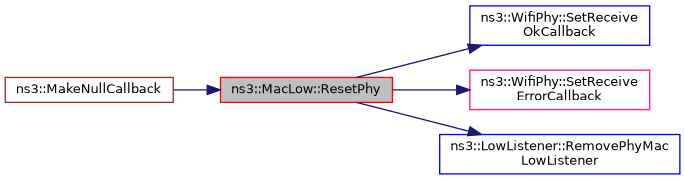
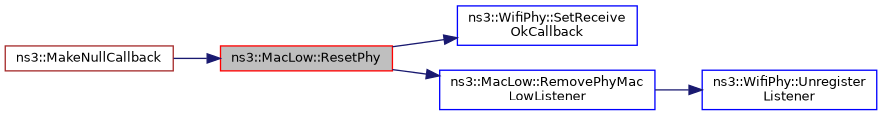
  digraph {
    rankdir=LR
    node [color=blue fillcolor=white fontname=Helvetica fontsize=10 shape=record style=filled]
    edge [color=midnightblue fontname=Helvetica fontsize=10 labelfontname=Helvetica labelfontsize=10 style=solid]
    n1 [color=red fillcolor=grey75 fontcolor=black height=0.2 label="ns3::MacLow::ResetPhy" width=0.4]
    n2 [height=0.2 label="ns3::WifiPhy::SetReceive\lOkCallback" width=0.4]
-   n3 [color=deeppink height=0.2 label="ns3::WifiPhy::SetReceive\lErrorCallback" width=0.4]
-   n4 [height=0.2 label="ns3::LowListener::RemovePhyMac\lLowListener" width=0.4]
+   n4 [height=0.2 label="ns3::MacLow::RemovePhyMac\lLowListener" width=0.4]
    n5 [color=brown height=0.2 label="ns3::MakeNullCallback" width=0.4]
+   n6 [height=0.2 label="ns3::WifiPhy::Unregister\lListener" width=0.4]
    n1 -> n2
-   n1 -> n3
    n1 -> n4
+   n4 -> n6
    n5 -> n1
  }
